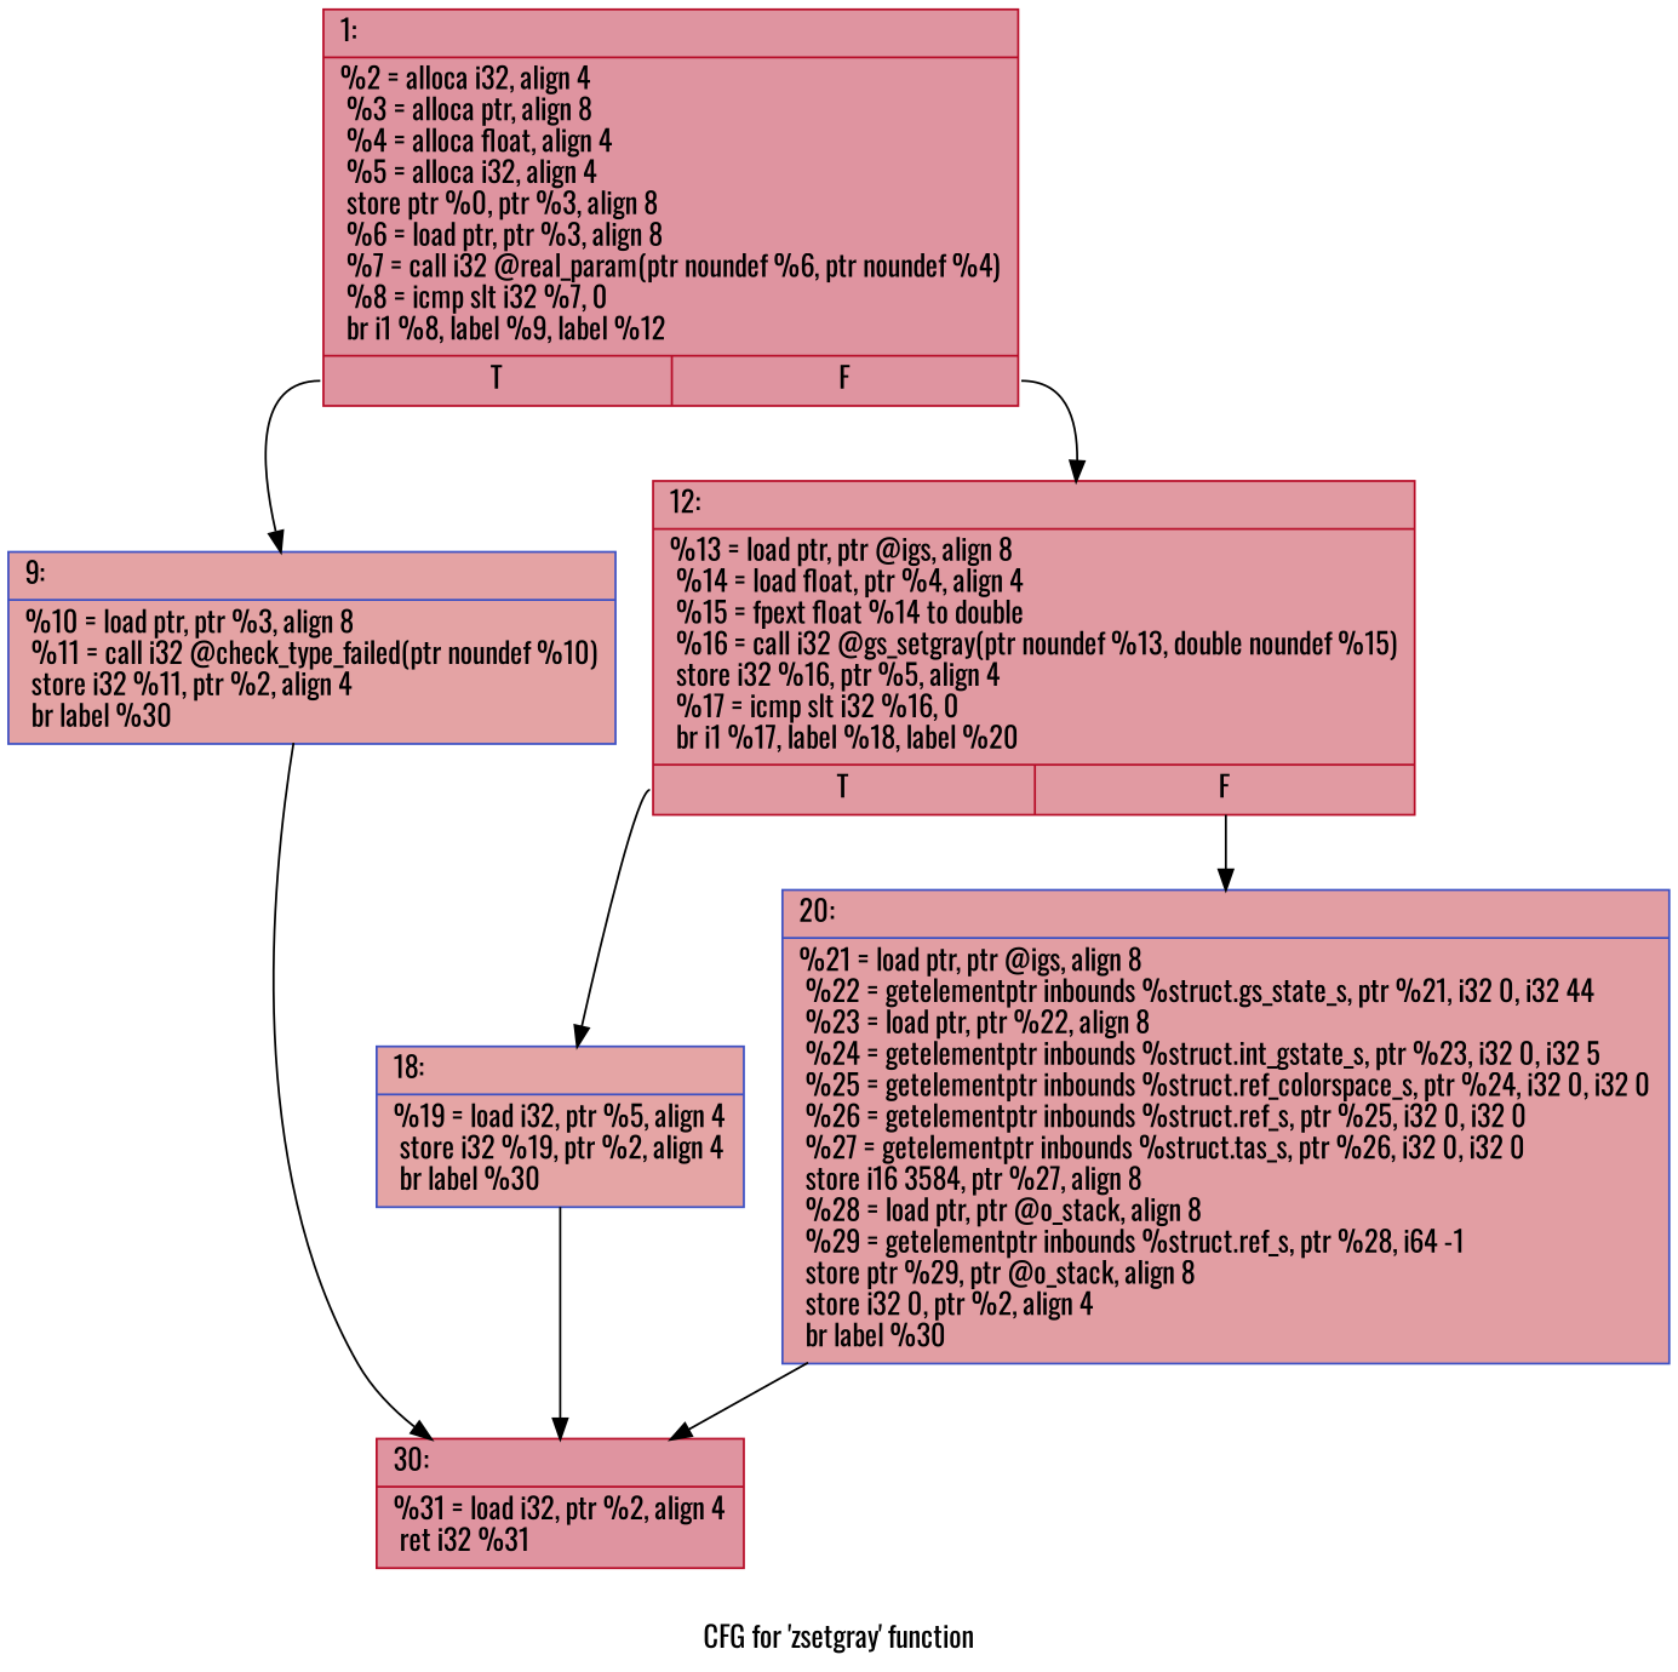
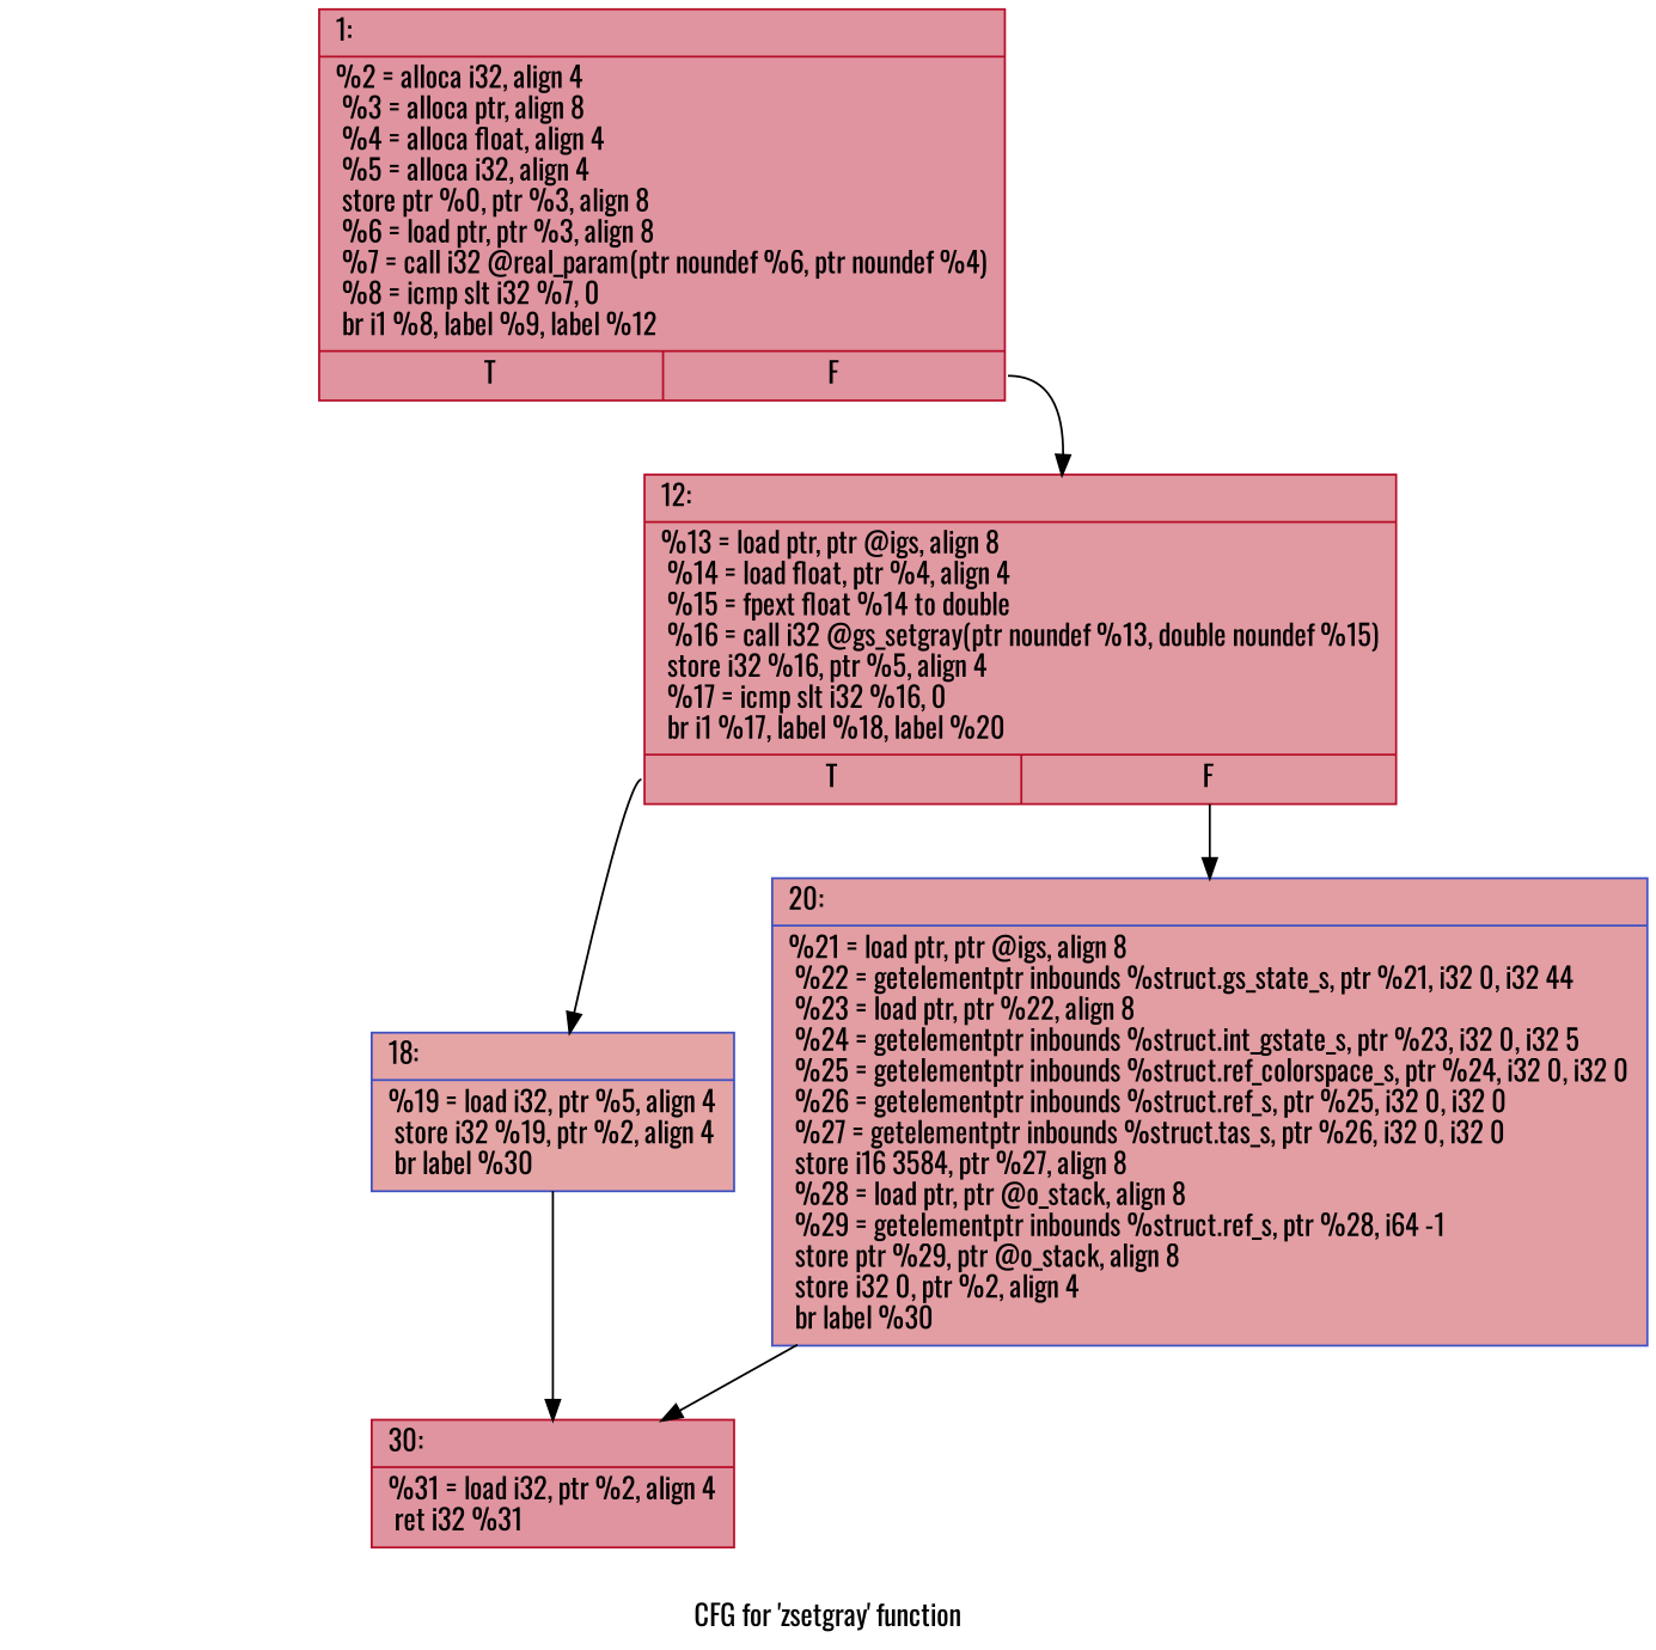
  digraph {
    label="CFG for 'zsetgray' function"
    fontname=Oswald
    node [color="#b70d28ff" fillcolor="#b70d2870" fontname=Oswald shape=record style=filled]
    edge [fontname=Oswald]
    n1 [label="{1:\l|  %2 = alloca i32, align 4\l  %3 = alloca ptr, align 8\l  %4 = alloca float, align 4\l  %5 = alloca i32, align 4\l  store ptr %0, ptr %3, align 8\l  %6 = load ptr, ptr %3, align 8\l  %7 = call i32 @real_param(ptr noundef %6, ptr noundef %4)\l  %8 = icmp slt i32 %7, 0\l  br i1 %8, label %9, label %12\l|{<s0>T|<s1>F}}"]
-   n2 [color="#3d50c3ff" fillcolor="#c32e3170" label="{9:\l|  %10 = load ptr, ptr %3, align 8\l  %11 = call i32 @check_type_failed(ptr noundef %10)\l  store i32 %11, ptr %2, align 4\l  br label %30\l}"]
    n3 [fillcolor="#bb1b2c70" label="{12:\l|  %13 = load ptr, ptr @igs, align 8\l  %14 = load float, ptr %4, align 4\l  %15 = fpext float %14 to double\l  %16 = call i32 @gs_setgray(ptr noundef %13, double noundef %15)\l  store i32 %16, ptr %5, align 4\l  %17 = icmp slt i32 %16, 0\l  br i1 %17, label %18, label %20\l|{<s0>T|<s1>F}}"]
    n4 [label="{30:\l|  %31 = load i32, ptr %2, align 4\l  ret i32 %31\l}"]
    n5 [color="#3d50c3ff" fillcolor="#c5333470" label="{18:\l|  %19 = load i32, ptr %5, align 4\l  store i32 %19, ptr %2, align 4\l  br label %30\l}"]
    n6 [color="#3d50c3ff" fillcolor="#be242e70" label="{20:\l|  %21 = load ptr, ptr @igs, align 8\l  %22 = getelementptr inbounds %struct.gs_state_s, ptr %21, i32 0, i32 44\l  %23 = load ptr, ptr %22, align 8\l  %24 = getelementptr inbounds %struct.int_gstate_s, ptr %23, i32 0, i32 5\l  %25 = getelementptr inbounds %struct.ref_colorspace_s, ptr %24, i32 0, i32 0\l  %26 = getelementptr inbounds %struct.ref_s, ptr %25, i32 0, i32 0\l  %27 = getelementptr inbounds %struct.tas_s, ptr %26, i32 0, i32 0\l  store i16 3584, ptr %27, align 8\l  %28 = load ptr, ptr @o_stack, align 8\l  %29 = getelementptr inbounds %struct.ref_s, ptr %28, i64 -1\l  store ptr %29, ptr @o_stack, align 8\l  store i32 0, ptr %2, align 4\l  br label %30\l}"]
-   n1 -> n2 [tailport=s0]
    n1 -> n3 [tailport=s1]
-   n2 -> n4
    n3 -> n5 [tailport=s0]
    n3 -> n6 [tailport=s1]
    n5 -> n4
    n6 -> n4
  }
